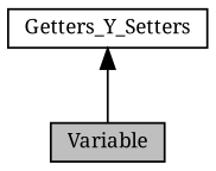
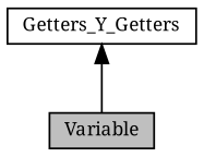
  digraph {
    rankdir=TB
    fontname="Noto Serif"
    node [color=black fontname="Noto Serif" fontsize=10 shape=record style=filled]
    n1 [fillcolor=grey75 fontcolor=black height=0.2 label=Variable width=0.4]
-   n2 [fillcolor=white height=0.2 label=Getters_Y_Setters width=0.4]
+   n2 [fillcolor=white height=0.2 label=Getters_Y_Getters width=0.4]
    n2 -> n1 [dir=back fontname="Noto Serif" fontsize=10 labelfontname=Helvetica labelfontsize=10 shape=plaintext style=solid]
  }
